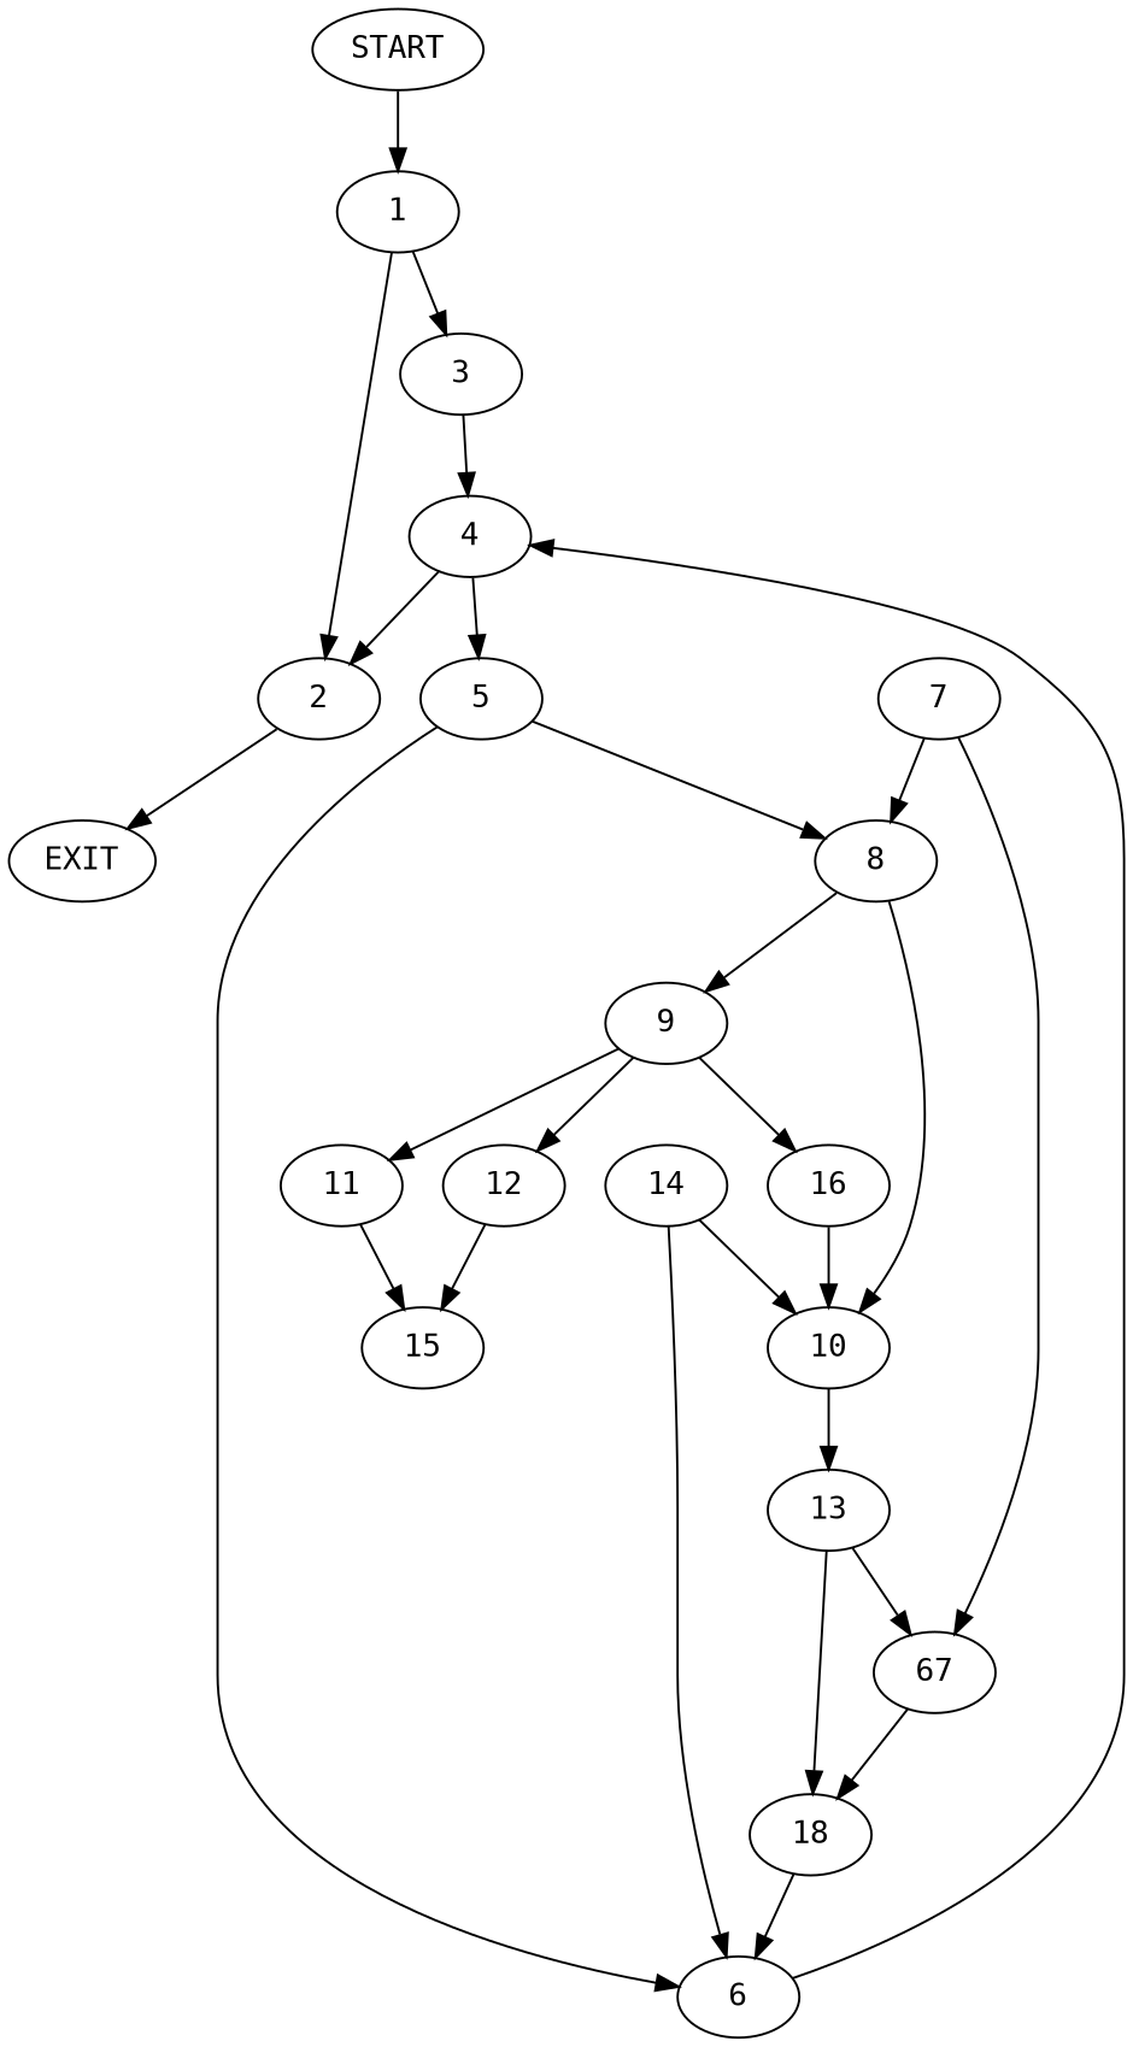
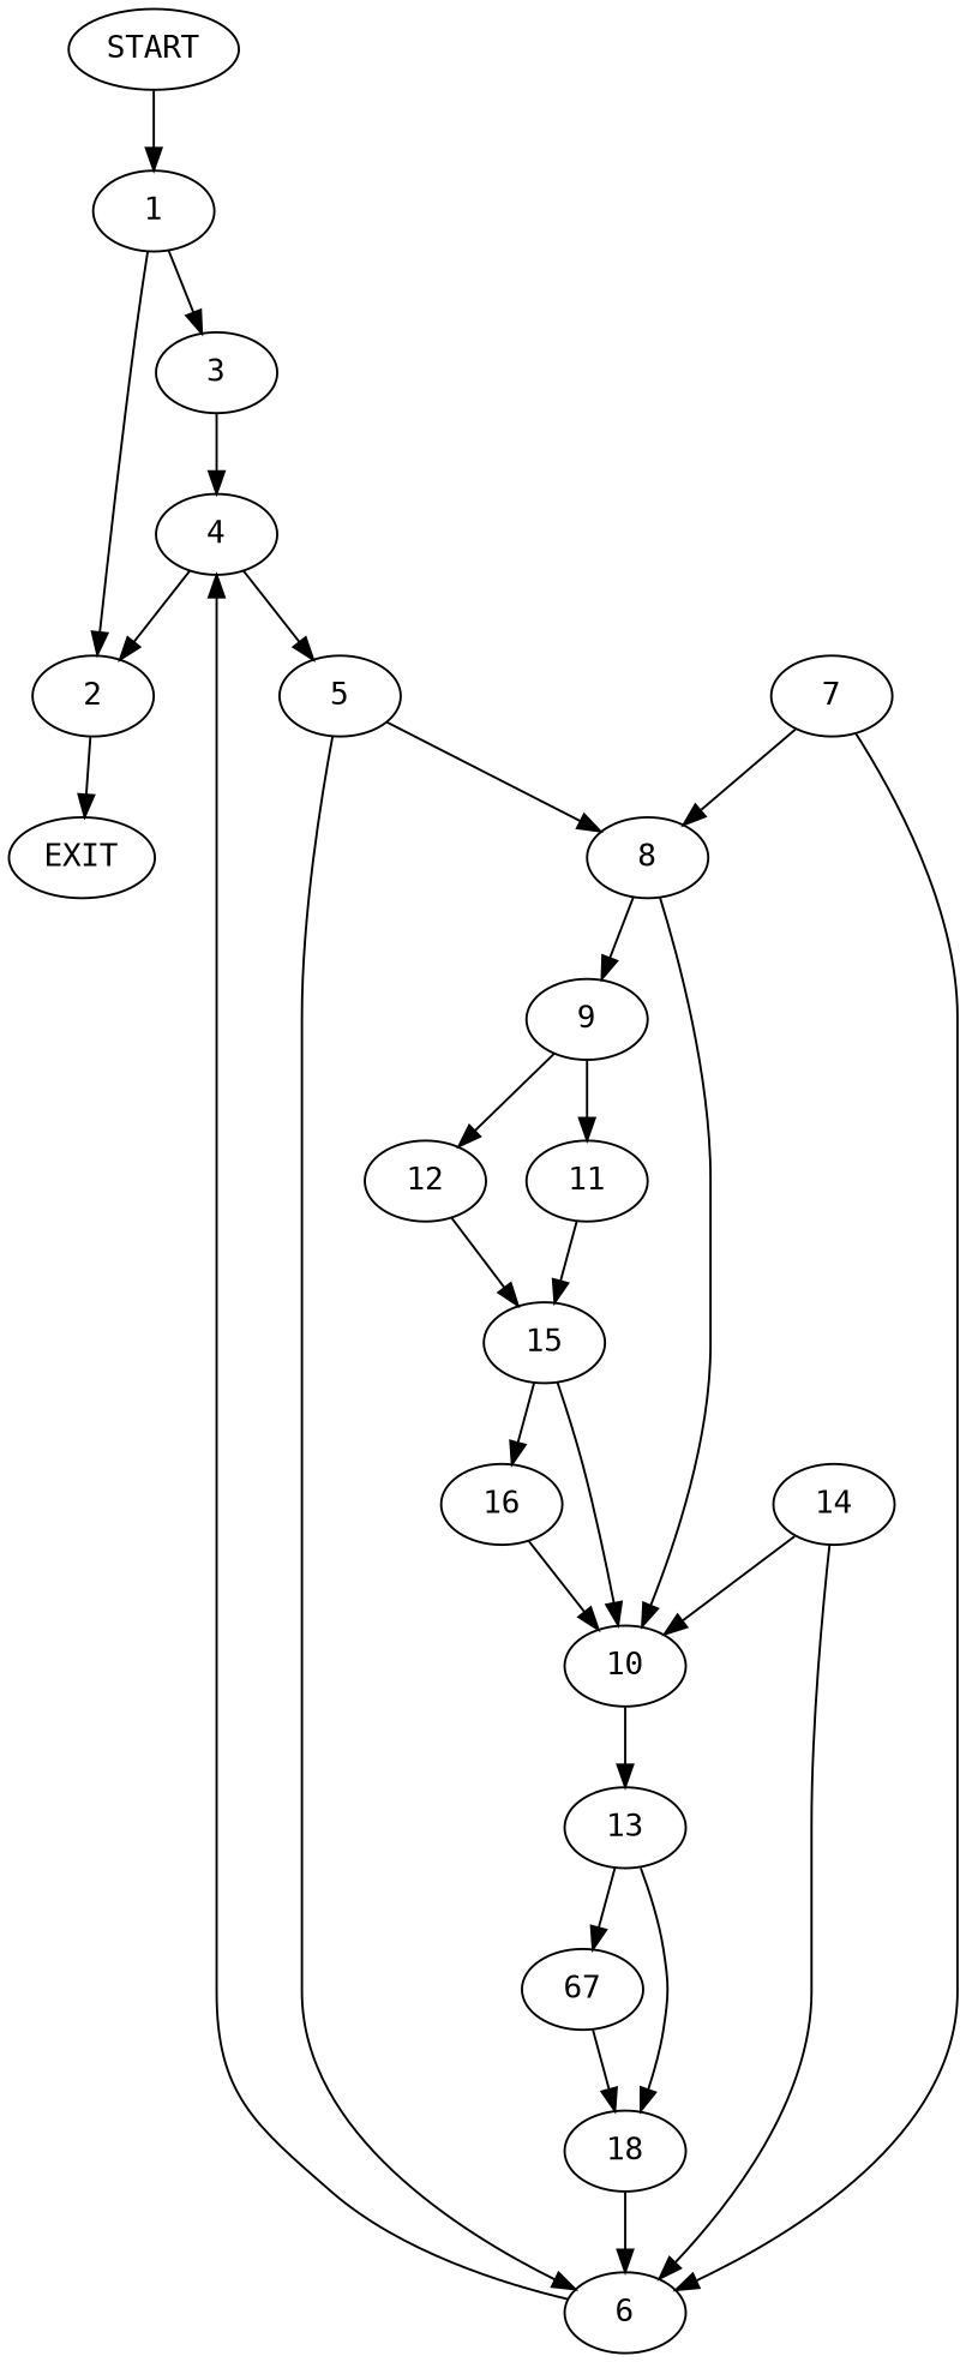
  digraph {
    fontname="DejaVu Sans Mono"
    node [fontname="DejaVu Sans Mono"]
    edge [fontname="DejaVu Sans Mono"]
    n1 [label=START]
    1
    2
    3
    n5 [label=EXIT]
    4
    5
    6
    8
    7
    9
    10
    11
    12
    13
    15
    n17 [label=67]
    18
    14
    16
    n1 -> 1
    1 -> 2
    1 -> 3
    2 -> n5
    3 -> 4
    4 -> 2
    4 -> 5
    5 -> 6
    5 -> 8
    6 -> 4
    8 -> 9
    8 -> 10
-   7 -> n17
+   7 -> 6
    7 -> 8
    9 -> 11
    9 -> 12
    10 -> 13
    11 -> 15
    12 -> 15
    13 -> n17
    13 -> 18
-   9 -> 16
+   15 -> 10
+   15 -> 16
    n17 -> 18
    18 -> 6
    14 -> 6
    14 -> 10
    16 -> 10
  }
